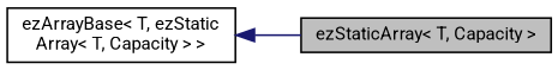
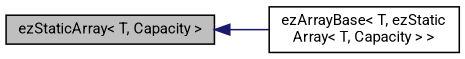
  digraph {
    rankdir=LR
    fontname=Roboto
    node [color=black fontname=Roboto fontsize=10 shape=record style=filled]
    n1 [fillcolor=grey75 fontcolor=black height=0.2 label="ezStaticArray\< T, Capacity \>" width=0.4]
    n2 [fillcolor=white height=0.2 label="ezArrayBase\< T, ezStatic\lArray\< T, Capacity \> \>" width=0.4]
-   n2 -> n1 [color=midnightblue dir=back fontname=Roboto fontsize=10 labelfontname=Helvetica labelfontsize=10 style=solid]
+   n1 -> n2 [color=midnightblue dir=back fontname=Roboto fontsize=10 labelfontname=Helvetica labelfontsize=10 style=solid]
  }
